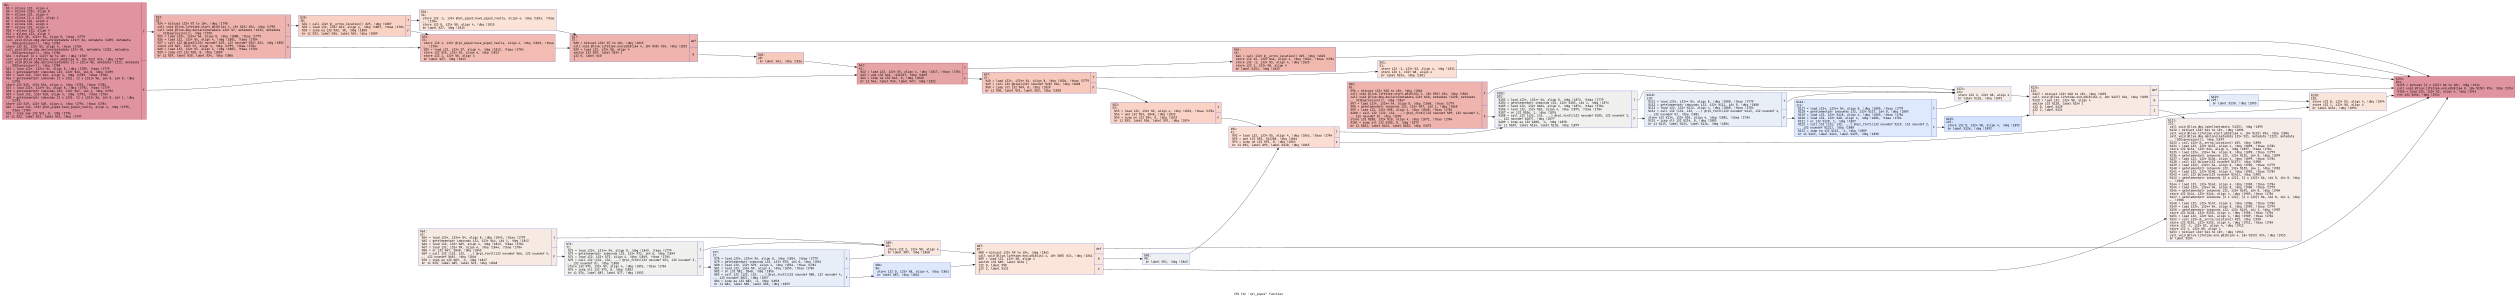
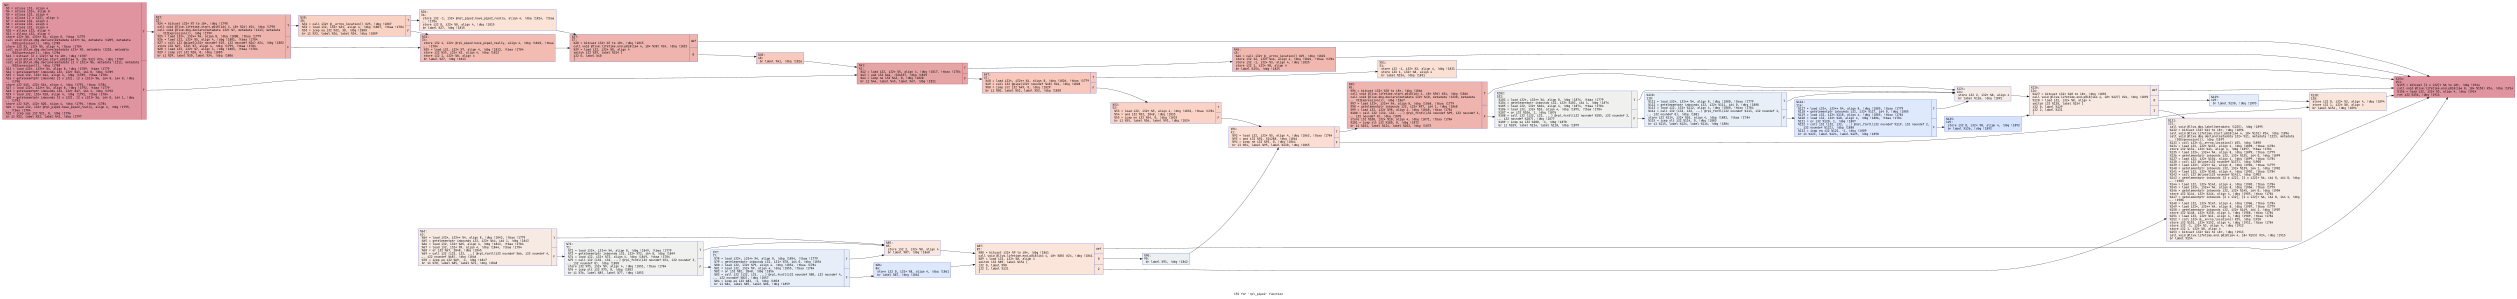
  digraph {
    fontname="JetBrains Mono"
    label="CFG for 'rpl_pipe2' function"
    rankdir=LR
    node [color="#3d50c3ff" fillcolor="#d8564670" fontname="JetBrains Mono" shape=record style=filled]
    edge [fontname="JetBrains Mono" tailport=s0]
    n1 [color="#b70d28ff" fillcolor="#b70d2870" label="{%2:\l  %3 = alloca i32, align 4\l  %4 = alloca i32*, align 8\l  %5 = alloca i32, align 4\l  %6 = alloca [2 x i32], align 4\l  %7 = alloca i32, align 4\l  %8 = alloca i32, align 4\l  %9 = alloca i32, align 4\l  %10 = alloca i32, align 4\l  %11 = alloca i32, align 4\l  store i32* %0, i32** %4, align 8, !tbaa !1779\l  call void @llvm.dbg.declare(metadata i32** %4, metadata !1209, metadata\l... !DIExpression()), !dbg !1783\l  store i32 %1, i32* %5, align 4, !tbaa !1784\l  call void @llvm.dbg.declare(metadata i32* %5, metadata !1210, metadata\l... !DIExpression()), !dbg !1786\l  %12 = bitcast [2 x i32]* %6 to i8*, !dbg !1787\l  call void @llvm.lifetime.start.p0i8(i64 8, i8* %12) #24, !dbg !1787\l  call void @llvm.dbg.declare(metadata [2 x i32]* %6, metadata !1211, metadata\l... !DIExpression()), !dbg !1788\l  %13 = load i32*, i32** %4, align 8, !dbg !1789, !tbaa !1779\l  %14 = getelementptr inbounds i32, i32* %13, i64 0, !dbg !1789\l  %15 = load i32, i32* %14, align 4, !dbg !1789, !tbaa !1784\l  %16 = getelementptr inbounds [2 x i32], [2 x i32]* %6, i64 0, i64 0, !dbg\l... !1790\l  store i32 %15, i32* %16, align 4, !dbg !1791, !tbaa !1784\l  %17 = load i32*, i32** %4, align 8, !dbg !1792, !tbaa !1779\l  %18 = getelementptr inbounds i32, i32* %17, i64 1, !dbg !1792\l  %19 = load i32, i32* %18, align 4, !dbg !1792, !tbaa !1784\l  %20 = getelementptr inbounds [2 x i32], [2 x i32]* %6, i64 0, i64 1, !dbg\l... !1793\l  store i32 %19, i32* %20, align 4, !dbg !1794, !tbaa !1784\l  %21 = load i32, i32* @rpl_pipe2.have_pipe2_really, align 4, !dbg !1795,\l... !tbaa !1784\l  %22 = icmp sge i32 %21, 0, !dbg !1796\l  br i1 %22, label %23, label %41, !dbg !1797\l|{<s0>T|<s1>F}}"]
    n2 [label="{%23:\l23:                                               \l  %24 = bitcast i32* %7 to i8*, !dbg !1798\l  call void @llvm.lifetime.start.p0i8(i64 4, i8* %24) #24, !dbg !1798\l  call void @llvm.dbg.declare(metadata i32* %7, metadata !1213, metadata\l... !DIExpression()), !dbg !1799\l  %25 = load i32*, i32** %4, align 8, !dbg !1800, !tbaa !1779\l  %26 = load i32, i32* %5, align 4, !dbg !1801, !tbaa !1784\l  %27 = call i32 @pipe2(i32* noundef %25, i32 noundef %26) #24, !dbg !1802\l  store i32 %27, i32* %7, align 4, !dbg !1799, !tbaa !1784\l  %28 = load i32, i32* %7, align 4, !dbg !1803, !tbaa !1784\l  %29 = icmp slt i32 %28, 0, !dbg !1805\l  br i1 %29, label %30, label %34, !dbg !1806\l|{<s0>T|<s1>F}}"]
    n3 [color="#b70d28ff" fillcolor="#c5333470" label="{%41:\l41:                                               \l  %42 = load i32, i32* %5, align 4, !dbg !1817, !tbaa !1784\l  %43 = and i32 %42, -526337, !dbg !1819\l  %44 = icmp ne i32 %43, 0, !dbg !1820\l  br i1 %44, label %45, label %47, !dbg !1821\l|{<s0>T|<s1>F}}"]
    n4 [fillcolor="#f4987a70" label="{%30:\l30:                                               \l  %31 = call i32* @__errno_location() #25, !dbg !1807\l  %32 = load i32, i32* %31, align 4, !dbg !1807, !tbaa !1784\l  %33 = icmp eq i32 %32, 38, !dbg !1808\l  br i1 %33, label %36, label %34, !dbg !1809\l|{<s0>T|<s1>F}}"]
    n5 [fillcolor="#e1675170" label="{%34:\l34:                                               \l  store i32 1, i32* @rpl_pipe2.have_pipe2_really, align 4, !dbg !1810, !tbaa\l... !1784\l  %35 = load i32, i32* %7, align 4, !dbg !1812, !tbaa !1784\l  store i32 %35, i32* %3, align 4, !dbg !1813\l  store i32 1, i32* %8, align 4\l  br label %37, !dbg !1813\l}"]
    n6 [fillcolor="#dc5d4a70" label="{%45:\l45:                                               \l  %46 = call i32* @__errno_location() #25, !dbg !1822\l  store i32 22, i32* %46, align 4, !dbg !1824, !tbaa !1784\l  store i32 -1, i32* %3, align 4, !dbg !1825\l  store i32 1, i32* %8, align 4\l  br label %154, !dbg !1825\l}"]
    n7 [fillcolor="#ed836670" label="{%47:\l47:                                               \l  %48 = load i32*, i32** %4, align 8, !dbg !1826, !tbaa !1779\l  %49 = call i32 @pipe(i32* noundef %48) #24, !dbg !1828\l  %50 = icmp slt i32 %49, 0, !dbg !1829\l  br i1 %50, label %51, label %52, !dbg !1830\l|{<s0>T|<s1>F}}"]
    n8 [fillcolor="#f6bfa670" label="{%36:\l36:                                               \l  store i32 -1, i32* @rpl_pipe2.have_pipe2_really, align 4, !dbg !1814, !tbaa\l... !1784\l  store i32 0, i32* %8, align 4, !dbg !1815\l  br label %37, !dbg !1815\l}"]
    n9 [label="{%37:\l37:                                               \l  %38 = bitcast i32* %7 to i8*, !dbg !1815\l  call void @llvm.lifetime.end.p0i8(i64 4, i8* %38) #24, !dbg !1815\l  %39 = load i32, i32* %8, align 4\l  switch i32 %39, label %154 [\l    i32 0, label %40\l  ]\l|{<s0>def|<s1>0}}"]
    n10 [color="#b70d28ff" fillcolor="#b70d2870" label="{%154:\l154:                                              \l  %155 = bitcast [2 x i32]* %6 to i8*, !dbg !1914\l  call void @llvm.lifetime.end.p0i8(i64 8, i8* %155) #24, !dbg !1914\l  %156 = load i32, i32* %3, align 4, !dbg !1914\l  ret i32 %156, !dbg !1914\l}"]
    n11 [fillcolor="#f7b99e70" label="{%51:\l51:                                               \l  store i32 -1, i32* %3, align 4, !dbg !1831\l  store i32 1, i32* %8, align 4\l  br label %154, !dbg !1831\l}"]
    n12 [fillcolor="#f59c7d70" label="{%52:\l52:                                               \l  %53 = load i32, i32* %5, align 4, !dbg !1832, !tbaa !1784\l  %54 = and i32 %53, 2048, !dbg !1833\l  %55 = icmp ne i32 %54, 0, !dbg !1833\l  br i1 %55, label %56, label %91, !dbg !1834\l|{<s0>T|<s1>F}}"]
    n13 [fillcolor="#ef886b70" label="{%40:\l40:                                               \l  br label %41, !dbg !1816\l}"]
    n14 [fillcolor="#f7b39670" label="{%91:\l91:                                               \l  %92 = load i32, i32* %5, align 4, !dbg !1863, !tbaa !1784\l  %93 = and i32 %92, 524288, !dbg !1864\l  %94 = icmp ne i32 %93, 0, !dbg !1864\l  br i1 %94, label %95, label %130, !dbg !1865\l|{<s0>T|<s1>F}}"]
    n15 [label="{%95:\l95:                                               \l  %96 = bitcast i32* %10 to i8*, !dbg !1866\l  call void @llvm.lifetime.start.p0i8(i64 4, i8* %96) #24, !dbg !1866\l  call void @llvm.dbg.declare(metadata i32* %10, metadata !1220, metadata\l... !DIExpression()), !dbg !1867\l  %97 = load i32*, i32** %4, align 8, !dbg !1868, !tbaa !1779\l  %98 = getelementptr inbounds i32, i32* %97, i64 1, !dbg !1868\l  %99 = load i32, i32* %98, align 4, !dbg !1868, !tbaa !1784\l  %100 = call i32 (i32, i32, ...) @rpl_fcntl(i32 noundef %99, i32 noundef 1,\l... i32 noundef 0), !dbg !1870\l  store i32 %100, i32* %10, align 4, !dbg !1871, !tbaa !1784\l  %101 = icmp slt i32 %100, 0, !dbg !1872\l  br i1 %101, label %124, label %102, !dbg !1873\l|{<s0>T|<s1>F}}"]
    n16 [fillcolor="#f4c5ad70" label="{%130:\l130:                                              \l  store i32 0, i32* %3, align 4, !dbg !1894\l  store i32 1, i32* %8, align 4\l  br label %154, !dbg !1894\l}"]
    n17 [fillcolor="#f3c7b170" label="{%85:\l85:                                               \l  store i32 2, i32* %8, align 4\l  br label %87, !dbg !1860\l}"]
    n18 [fillcolor="#f5c1a970" label="{%87:\l87:                                               \l  %88 = bitcast i32* %9 to i8*, !dbg !1861\l  call void @llvm.lifetime.end.p0i8(i64 4, i8* %88) #24, !dbg !1861\l  %89 = load i32, i32* %8, align 4\l  switch i32 %89, label %154 [\l    i32 0, label %90\l    i32 2, label %131\l  ]\l|{<s0>def|<s1>0|<s2>2}}"]
    n19 [fillcolor="#eed0c070" label="{%63:\l63:                                               \l  %64 = load i32*, i32** %4, align 8, !dbg !1843, !tbaa !1779\l  %65 = getelementptr inbounds i32, i32* %64, i64 1, !dbg !1843\l  %66 = load i32, i32* %65, align 4, !dbg !1843, !tbaa !1784\l  %67 = load i32, i32* %9, align 4, !dbg !1844, !tbaa !1784\l  %68 = or i32 %67, 2048, !dbg !1845\l  %69 = call i32 (i32, i32, ...) @rpl_fcntl(i32 noundef %66, i32 noundef 4,\l... i32 noundef %68), !dbg !1846\l  %70 = icmp eq i32 %69, -1, !dbg !1847\l  br i1 %70, label %85, label %71, !dbg !1848\l|{<s0>T|<s1>F}}"]
    n20 [fillcolor="#dedcdb70" label="{%71:\l71:                                               \l  %72 = load i32*, i32** %4, align 8, !dbg !1849, !tbaa !1779\l  %73 = getelementptr inbounds i32, i32* %72, i64 0, !dbg !1849\l  %74 = load i32, i32* %73, align 4, !dbg !1849, !tbaa !1784\l  %75 = call i32 (i32, i32, ...) @rpl_fcntl(i32 noundef %74, i32 noundef 3,\l... i32 noundef 0), !dbg !1850\l  store i32 %75, i32* %9, align 4, !dbg !1851, !tbaa !1784\l  %76 = icmp slt i32 %75, 0, !dbg !1852\l  br i1 %76, label %85, label %77, !dbg !1853\l|{<s0>T|<s1>F}}"]
    n21 [fillcolor="#ead5c970" label="{%124:\l124:                                              \l  store i32 2, i32* %8, align 4\l  br label %126, !dbg !1891\l}"]
    n22 [fillcolor="#dedcdb70" label="{%102:\l102:                                              \l  %103 = load i32*, i32** %4, align 8, !dbg !1874, !tbaa !1779\l  %104 = getelementptr inbounds i32, i32* %103, i64 1, !dbg !1874\l  %105 = load i32, i32* %104, align 4, !dbg !1874, !tbaa !1784\l  %106 = load i32, i32* %10, align 4, !dbg !1875, !tbaa !1784\l  %107 = or i32 %106, 1, !dbg !1876\l  %108 = call i32 (i32, i32, ...) @rpl_fcntl(i32 noundef %105, i32 noundef 2,\l... i32 noundef %107), !dbg !1877\l  %109 = icmp eq i32 %108, -1, !dbg !1878\l  br i1 %109, label %124, label %110, !dbg !1879\l|{<s0>T|<s1>F}}"]
    n23 [fillcolor="#d6dce470" label="{%90:\l90:                                               \l  br label %91, !dbg !1862\l}"]
    n24 [fillcolor="#ead5c970" label="{%131:\l131:                                              \l  call void @llvm.dbg.label(metadata !1225), !dbg !1895\l  %132 = bitcast i32* %11 to i8*, !dbg !1896\l  call void @llvm.lifetime.start.p0i8(i64 4, i8* %132) #24, !dbg !1896\l  call void @llvm.dbg.declare(metadata i32* %11, metadata !1223, metadata\l... !DIExpression()), !dbg !1897\l  %133 = call i32* @__errno_location() #25, !dbg !1898\l  %134 = load i32, i32* %133, align 4, !dbg !1898, !tbaa !1784\l  store i32 %134, i32* %11, align 4, !dbg !1897, !tbaa !1784\l  %135 = load i32*, i32** %4, align 8, !dbg !1899, !tbaa !1779\l  %136 = getelementptr inbounds i32, i32* %135, i64 0, !dbg !1899\l  %137 = load i32, i32* %136, align 4, !dbg !1899, !tbaa !1784\l  %138 = call i32 @close(i32 noundef %137), !dbg !1900\l  %139 = load i32*, i32** %4, align 8, !dbg !1901, !tbaa !1779\l  %140 = getelementptr inbounds i32, i32* %139, i64 1, !dbg !1901\l  %141 = load i32, i32* %140, align 4, !dbg !1901, !tbaa !1784\l  %142 = call i32 @close(i32 noundef %141), !dbg !1902\l  %143 = getelementptr inbounds [2 x i32], [2 x i32]* %6, i64 0, i64 0, !dbg\l... !1903\l  %144 = load i32, i32* %143, align 4, !dbg !1903, !tbaa !1784\l  %145 = load i32*, i32** %4, align 8, !dbg !1904, !tbaa !1779\l  %146 = getelementptr inbounds i32, i32* %145, i64 0, !dbg !1904\l  store i32 %144, i32* %146, align 4, !dbg !1905, !tbaa !1784\l  %147 = getelementptr inbounds [2 x i32], [2 x i32]* %6, i64 0, i64 1, !dbg\l... !1906\l  %148 = load i32, i32* %147, align 4, !dbg !1906, !tbaa !1784\l  %149 = load i32*, i32** %4, align 8, !dbg !1907, !tbaa !1779\l  %150 = getelementptr inbounds i32, i32* %149, i64 1, !dbg !1907\l  store i32 %148, i32* %150, align 4, !dbg !1908, !tbaa !1784\l  %151 = load i32, i32* %11, align 4, !dbg !1909, !tbaa !1784\l  %152 = call i32* @__errno_location() #25, !dbg !1910\l  store i32 %151, i32* %152, align 4, !dbg !1911, !tbaa !1784\l  store i32 -1, i32* %3, align 4, !dbg !1912\l  store i32 1, i32* %8, align 4\l  %153 = bitcast i32* %11 to i8*, !dbg !1913\l  call void @llvm.lifetime.end.p0i8(i64 4, i8* %153) #24, !dbg !1913\l  br label %154\l}"]
    n25 [fillcolor="#cbd8ee70" label="{%77:\l77:                                               \l  %78 = load i32*, i32** %4, align 8, !dbg !1854, !tbaa !1779\l  %79 = getelementptr inbounds i32, i32* %78, i64 0, !dbg !1854\l  %80 = load i32, i32* %79, align 4, !dbg !1854, !tbaa !1784\l  %81 = load i32, i32* %9, align 4, !dbg !1855, !tbaa !1784\l  %82 = or i32 %81, 2048, !dbg !1856\l  %83 = call i32 (i32, i32, ...) @rpl_fcntl(i32 noundef %80, i32 noundef 4,\l... i32 noundef %82), !dbg !1857\l  %84 = icmp eq i32 %83, -1, !dbg !1858\l  br i1 %84, label %85, label %86, !dbg !1859\l|{<s0>T|<s1>F}}"]
    n26 [fillcolor="#b2ccfb70" label="{%86:\l86:                                               \l  store i32 0, i32* %8, align 4, !dbg !1861\l  br label %87, !dbg !1861\l}"]
    n27 [fillcolor="#efcebd70" label="{%126:\l126:                                              \l  %127 = bitcast i32* %10 to i8*, !dbg !1892\l  call void @llvm.lifetime.end.p0i8(i64 4, i8* %127) #24, !dbg !1892\l  %128 = load i32, i32* %8, align 4\l  switch i32 %128, label %154 [\l    i32 0, label %129\l    i32 2, label %131\l  ]\l|{<s0>def|<s1>0|<s2>2}}"]
    n28 [fillcolor="#cedaeb70" label="{%110:\l110:                                              \l  %111 = load i32*, i32** %4, align 8, !dbg !1880, !tbaa !1779\l  %112 = getelementptr inbounds i32, i32* %111, i64 0, !dbg !1880\l  %113 = load i32, i32* %112, align 4, !dbg !1880, !tbaa !1784\l  %114 = call i32 (i32, i32, ...) @rpl_fcntl(i32 noundef %113, i32 noundef 1,\l... i32 noundef 0), !dbg !1881\l  store i32 %114, i32* %10, align 4, !dbg !1882, !tbaa !1784\l  %115 = icmp slt i32 %114, 0, !dbg !1883\l  br i1 %115, label %124, label %116, !dbg !1884\l|{<s0>T|<s1>F}}"]
    n29 [fillcolor="#c5d6f270" label="{%129:\l129:                                              \l  br label %130, !dbg !1893\l}"]
    n30 [fillcolor="#b5cdfa70" label="{%116:\l116:                                              \l  %117 = load i32*, i32** %4, align 8, !dbg !1885, !tbaa !1779\l  %118 = getelementptr inbounds i32, i32* %117, i64 0, !dbg !1885\l  %119 = load i32, i32* %118, align 4, !dbg !1885, !tbaa !1784\l  %120 = load i32, i32* %10, align 4, !dbg !1886, !tbaa !1784\l  %121 = or i32 %120, 1, !dbg !1887\l  %122 = call i32 (i32, i32, ...) @rpl_fcntl(i32 noundef %119, i32 noundef 2,\l... i32 noundef %121), !dbg !1888\l  %123 = icmp eq i32 %122, -1, !dbg !1889\l  br i1 %123, label %124, label %125, !dbg !1890\l|{<s0>T|<s1>F}}"]
    n31 [fillcolor="#a1c0ff70" label="{%125:\l125:                                              \l  store i32 0, i32* %8, align 4, !dbg !1892\l  br label %126, !dbg !1892\l}"]
    n1 -> n2
    n1 -> n3 [tailport=s1]
    n2 -> n4
    n2 -> n5 [tailport=s1]
    n3 -> n6
    n3 -> n7 [tailport=s1]
    n4 -> n5 [tailport=s1]
    n4 -> n8
    n5 -> n9
    n6 -> n10
    n7 -> n11
    n7 -> n12 [tailport=s1]
    n8 -> n9
    n9 -> n10
    n9 -> n13 [tailport=s1]
    n11 -> n10
    n12 -> n14 [tailport=s1]
    n13 -> n3
-   n14 -> n22
+   n14 -> n15
    n14 -> n16 [tailport=s1]
    n15 -> n21
    n15 -> n22 [tailport=s1]
    n16 -> n10
    n17 -> n18
    n18 -> n10
    n18 -> n23 [tailport=s1]
    n18 -> n24 [tailport=s2]
    n19 -> n17
    n19 -> n20 [tailport=s1]
    n20 -> n17
    n20 -> n25 [tailport=s1]
    n21 -> n27
    n22 -> n21
    n22 -> n28 [tailport=s1]
    n23 -> n14
    n24 -> n10
    n25 -> n17
    n25 -> n26 [tailport=s1]
    n26 -> n18
    n27 -> n10
    n27 -> n24 [tailport=s2]
    n27 -> n29 [tailport=s1]
    n28 -> n21
    n28 -> n30 [tailport=s1]
    n29 -> n16
    n30 -> n21
    n30 -> n31 [tailport=s1]
    n31 -> n27
  }
